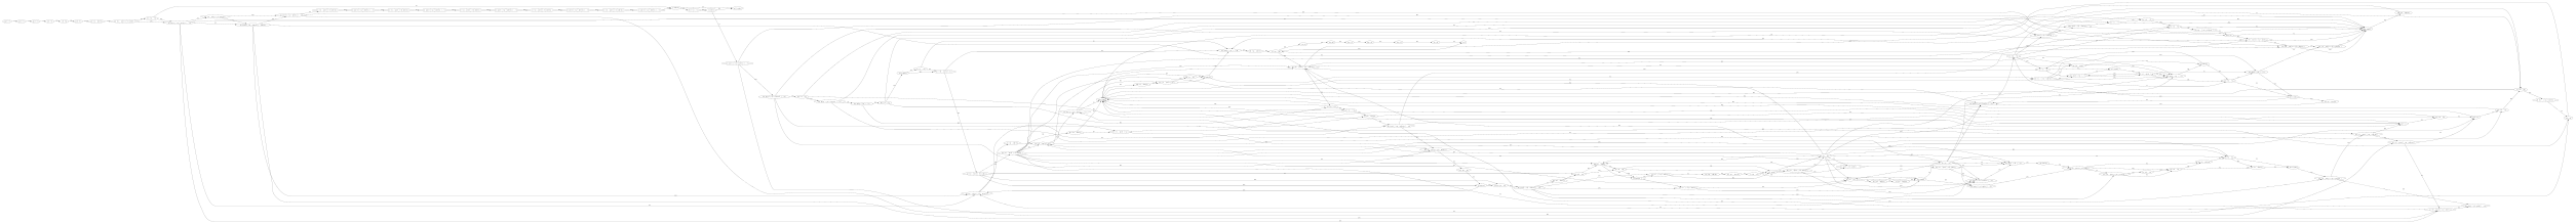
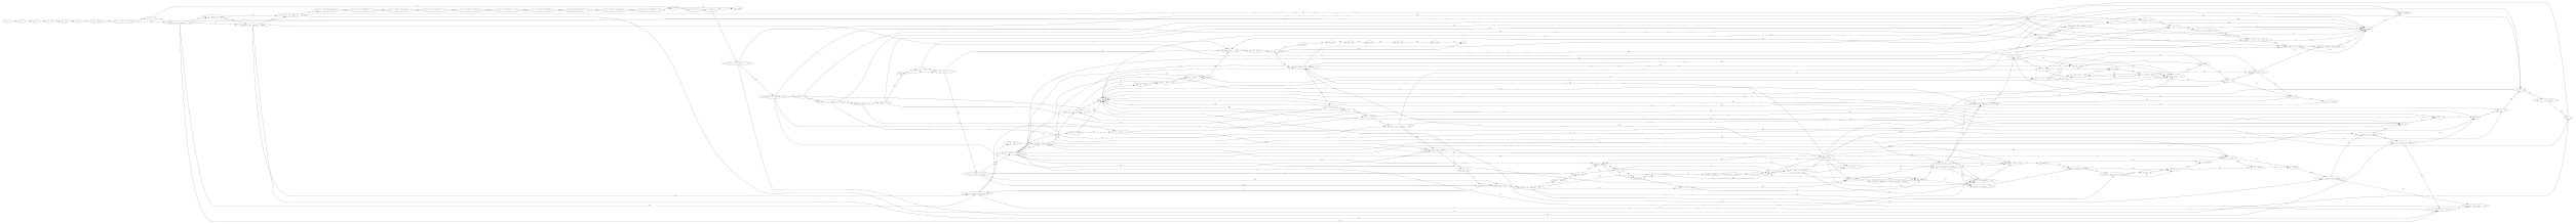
  digraph {
    fontname="Roboto Mono"
    rankdir=LR
    node [fontname="Roboto Mono"]
    edge [fontname="Roboto Mono"]
    n1 [label="push r15"]
    n2 [label="push r14"]
    n3 [label="push r13"]
    n4 [label="push r12"]
    n5 [label="push rbp"]
    n6 [label="push rbx"]
    n7 [label="sub rsp , address"]
    n8 [label="mov rax , qword [ rel symbol ]"]
    n9 [label="test rdi , rdi"]
    n10 [label="mov qword [ rsp + address ] , rax"]
    n11 [label="je address"]
    n12 [label="mov rax , qword [ rel address ]"]
    n13 [label="mov dword [ rsp + address ] , address"]
    n14 [label="mov eax , dword [ rsp + address ]"]
    n15 [label="mov r8d , dword [ rsp + address ]"]
    n16 [label="mov r8d , dword [ rsp + address ]"]
    n17 [label="call symbol"]
    n18 [label="test rsi , rsi"]
    n19 [label="mov qword [ rsp + address ] , rax"]
    n20 [label="sub rsp , address"]
    n21 [label="or eax , address"]
    n22 [label="mov rsi , qword [ rsp + address ]"]
    n23 [label="call symbol"]
    n24 [label="call symbol"]
    n25 [label="mov dword [ rel symbol ] , eax"]
    n26 [label="mov rax , qword [ rel address ]"]
    n27 [label="push rax"]
    n28 [label="push rax"]
    n29 [label="mov qword [ rsp + address ] , rax"]
    n30 [label="mov qword [ rsp + address ] , r11"]
    n31 [label="mov r9d , dword [ rsp + address ]"]
    n32 [label="mov rax , qword [ rel address ]"]
    n33 [label="mov qword [ rsp + address ] , rax"]
    n34 [label="mov rax , qword [ rel address ]"]
    n35 [label="mov qword [ rsp + address ] , rax"]
    n36 [label="mov rax , qword [ rel address ]"]
    n37 [label="mov qword [ rsp + address ] , rax"]
    n38 [label="mov rax , qword [ rel address ]"]
    n39 [label="mov qword [ rsp + address ] , rax"]
    n40 [label="je address"]
    n41 [label="mov qword [ rsp + address ] , rdi"]
    n42 [label="mov qword [ rsp + address ] , rdi"]
    n43 [label="push qword [ rsp + address ]"]
    n44 [label="mov rdi , qword [ rsp + address ]"]
    n45 [label="mov r13 , rdx"]
    n46 [label="mov rdi , qword [ rsp + address ]"]
    n47 [label="mov dword [ rsp + address ] , eax"]
    n48 [label="mov rcx , r14"]
    n49 [label="push rdi"]
    n50 [label="mov qword [ rsp + address ] , rsi"]
    n51 [label="mov rdx , r13"]
    n52 [label="mov rdx , r13"]
    n53 [label="test eax , eax"]
    n54 [label="push rsi"]
    n55 [label="mov qword [ rsp ] , rsi"]
    n56 [label="push qword [ rsp + address ]"]
    n57 [label="mov rsi , qword [ rsp + address ]"]
    n58 [label="mov rdi , rbp"]
    n59 [label="mov r14 , rcx"]
    n60 [label="mov rsi , qword [ rsp ]"]
    n61 [label="call symbol"]
    n62 [label="mov rcx , r14"]
    n63 [label="mov r12 , rax"]
    n64 [label="mov r15d , dword [ rax ]"]
    n65 [label="mov dword [ r12 ] , r15d"]
    n66 [label="mov eax , dword [ rel symbol ]"]
    n67 [label="add rsp , address"]
    n68 [label="mov rbx , qword [ rel symbol ]"]
    n69 [label="jg address"]
    n70 [label="movsxd rdx , eax"]
    n71 [label="sub edx , eax"]
    n72 [label="mov r8d , address"]
    n73 [label="mov r11 , qword [ rbx ]"]
    n74 [label="mov rbp , qword [ rbx + address ]"]
    n75 [label="cmp rbx , symbol"]
    n76 [label="mov qword [ rbx ] , rsi"]
    n77 [label="mov qword [ rbx + address ] , rdx"]
    n78 [label="mov qword [ rbx ] , rax"]
    n79 [label="mov rdi , rbx"]
    n80 [label="mov qword [ rbx + address ] , rax"]
    n81 [label="add rdi , rbx"]
    n82 [label="mov qword [ rsp + address ] , rdx"]
    n83 [label="cmp rdx , edx"]
    n84 [label="mov rsi , r11"]
    n85 [label="mov rdi , rbp"]
    n86 [label="mov rax , rbp"]
    n87 [label="cmp rbp , symbol"]
    n88 [label="mov rdi , rbp"]
    n89 [label="je address"]
    n90 [label="je address"]
    n91 [label="jmp address"]
    n92 [label="call symbol"]
    n93 [label="mov r8d , address"]
    n94 [label="mov rbp , rax"]
    n95 [label="shl rdx , address"]
    n96 [label="call symbol"]
    n97 [label="add rsp , address"]
    n98 [label="ja address"]
    n99 [label="lea rsi , [ rax + address ]"]
    n100 [label="mov r9d , eax"]
    n101 [label="mov edx , address"]
    n102 [label="lea rsi , [ rsp + address ]"]
    n103 [label="lea rsi , [ rsp + address ]"]
    n104 [label="mov rdx , qword [ rsp + address ]"]
    n105 [label="mov rax , qword [ rsp + address ]"]
    n106 [label="mov r11 , qword [ rsp ]"]
    n107 [label="lea rax , [ rsp + address ]"]
    n108 [label="pop rbx"]
    n109 [label=retn]
    n110 [label="mov qword [ rsp ] , rsi"]
    n111 [label="call symbol"]
    n112 [label="lea rax , [ rsp + address ]"]
    n113 [label="cmp r11 , rax"]
    n114 [label="mov rdi , rsi"]
    n115 [label="mov qword [ rsp ] , rsi"]
    n116 [label="call symbol"]
    n117 [label="mov rsi , qword [ rsp ]"]
    n118 [label="call symbol"]
    n119 [label="mov r8d , address"]
    n120 [label="sub rdx , rdi"]
    n121 [label="xor esi , esi"]
    n122 [label="mov rdx , qword [ rel address ]"]
    n123 [label="mov rbx , rax"]
    n124 [label="mov qword [ rel symbol ] , rax"]
    n125 [label="mov rbx , rax"]
    n126 [label="mov qword [ rel symbol ] , rax"]
    n127 [label="mov ecx , address"]
    n128 [label="pop rbp"]
    n129 [label="pop r12"]
    n130 [label="pop r13"]
    n131 [label="pop r14"]
    n132 [label="pop r15"]
    n133 [label="sub rsp , address"]
    n134 [label="xor edi , edi"]
    n135 [label="mov rax , qword [ rel symbol ]"]
    n136 [label="movsxd rdi , dword [ rel symbol ]"]
    n137 [label="shl rdi , address"]
    n138 [label="mov ecx , address"]
    n139 [label="add rsp , address"]
    n1 -> n2 [label=CFG]
    n2 -> n3 [label=CFG]
    n3 -> n4 [label=CFG]
    n4 -> n5 [label=CFG]
    n5 -> n6 [label=CFG]
    n6 -> n7 [label=CFG]
    n7 -> n8 [label=CFG]
    n8 -> n9 [label=CFG]
    n8 -> n10 [label=DFG]
    n9 -> n10 [label=CFG]
    n9 -> n11 [label=DFG]
    n10 -> n12 [label=CFG]
    n10 -> n13 [label=DFG]
    n10 -> n14 [label=DFG]
    n10 -> n15 [label=DFG]
    n10 -> n16 [label=DFG]
    n11 -> n17 [label=CFG]
    n11 -> n18 [label=CFG]
    n12 -> n13 [label=CFG]
    n12 -> n19 [label=DFG]
    n13 -> n14 [label=DFG]
    n13 -> n15 [label=DFG]
    n13 -> n16 [label=DFG]
    n13 -> n19 [label=CFG]
    n14 -> n20 [label=CFG]
    n14 -> n21 [label=DFG]
    n15 -> n22 [label=CFG]
    n15 -> n23 [label=DFG]
    n16 -> n24 [label=DFG]
    n16 -> n25 [label=CFG]
    n18 -> n40 [label=CFG]
    n19 -> n26 [label=CFG]
    n19 -> n27 [label=DFG]
    n19 -> n28 [label=DFG]
    n20 -> n73 [label=CFG]
    n21 -> n47 [label=DFG]
    n21 -> n100 [label=DFG]
    n22 -> n23 [label=DFG]
    n23 -> n139 [label=CFG]
    n24 -> n97 [label=CFG]
    n24 -> n98 [label=DFG]
    n24 -> n99 [label=DFG]
    n25 -> n14 [label=CFG]
    n26 -> n29 [label=DFG]
    n27 -> n24 [label=DFG]
    n27 -> n30 [label=CFG]
    n28 -> n23 [label=DFG]
    n28 -> n31 [label=CFG]
    n29 -> n32 [label=CFG]
    n30 -> n24 [label=CFG]
    n30 -> n106 [label=DFG]
    n31 -> n15 [label=CFG]
    n31 -> n23 [label=DFG]
    n32 -> n33 [label=DFG]
    n33 -> n34 [label=CFG]
    n34 -> n35 [label=DFG]
    n35 -> n36 [label=CFG]
    n36 -> n37 [label=DFG]
    n37 -> n38 [label=CFG]
    n38 -> n39 [label=DFG]
    n39 -> n11 [label=CFG]
    n40 -> n17 [label=CFG]
    n40 -> n41 [label=CFG]
    n41 -> n42 [label=CFG]
    n41 -> n43 [label=DFG]
    n41 -> n44 [label=DFG]
    n42 -> n31 [label=DFG]
    n42 -> n45 [label=CFG]
    n42 -> n46 [label=DFG]
    n42 -> n47 [label=DFG]
    n43 -> n23 [label=DFG]
    n43 -> n48 [label=CFG]
    n44 -> n16 [label=CFG]
    n44 -> n49 [label=DFG]
    n45 -> n50 [label=CFG]
    n45 -> n51 [label=DFG]
    n45 -> n52 [label=DFG]
    n46 -> n49 [label=DFG]
    n46 -> n53 [label=CFG]
    n47 -> n31 [label=DFG]
    n47 -> n46 [label=DFG]
    n47 -> n54 [label=CFG]
    n48 -> n23 [label=DFG]
    n48 -> n52 [label=CFG]
    n49 -> n24 [label=DFG]
    n49 -> n84 [label=DFG]
    n50 -> n55 [label=CFG]
    n50 -> n56 [label=DFG]
    n50 -> n57 [label=DFG]
    n51 -> n21 [label=CFG]
    n51 -> n24 [label=DFG]
    n52 -> n23 [label=DFG]
    n52 -> n58 [label=CFG]
    n53 -> n69 [label=CFG]
    n54 -> n24 [label=DFG]
    n54 -> n100 [label=CFG]
    n55 -> n59 [label=CFG]
    n55 -> n60 [label=DFG]
    n56 -> n23 [label=DFG]
    n56 -> n43 [label=CFG]
    n57 -> n44 [label=CFG]
    n57 -> n54 [label=DFG]
    n58 -> n23 [label=DFG]
    n58 -> n112 [label=CFG]
    n59 -> n48 [label=DFG]
    n59 -> n61 [label=CFG]
    n59 -> n62 [label=DFG]
    n60 -> n46 [label=CFG]
    n60 -> n54 [label=DFG]
    n61 -> n63 [label=DFG]
    n61 -> n64 [label=DFG]
    n62 -> n24 [label=DFG]
    n62 -> n51 [label=CFG]
    n63 -> n64 [label=CFG]
    n63 -> n65 [label=DFG]
    n64 -> n65 [label=DFG]
    n64 -> n66 [label=CFG]
    n65 -> n67 [label=CFG]
    n66 -> n68 [label=CFG]
    n66 -> n69 [label=DFG]
    n66 -> n70 [label=DFG]
    n66 -> n71 [label=DFG]
    n67 -> n86 [label=CFG]
    n68 -> n72 [label=CFG]
    n68 -> n73 [label=DFG]
    n68 -> n74 [label=DFG]
    n68 -> n75 [label=DFG]
    n68 -> n76 [label=DFG]
    n68 -> n77 [label=DFG]
    n68 -> n78 [label=DFG]
    n68 -> n79 [label=DFG]
    n68 -> n80 [label=DFG]
    n68 -> n81 [label=DFG]
    n69 -> n14 [label=CFG]
    n69 -> n70 [label=CFG]
    n70 -> n82 [label=DFG]
    n71 -> n75 [label=CFG]
    n71 -> n83 [label=DFG]
    n72 -> n24 [label=DFG]
    n72 -> n60 [label=CFG]
    n73 -> n30 [label=DFG]
    n73 -> n74 [label=CFG]
    n73 -> n84 [label=DFG]
    n74 -> n58 [label=DFG]
    n74 -> n62 [label=CFG]
    n74 -> n85 [label=DFG]
-   n86 -> n74 [label=DFG]
+   n74 -> n86 [label=DFG]
    n74 -> n87 [label=DFG]
    n74 -> n88 [label=DFG]
    n75 -> n83 [label=CFG]
    n75 -> n89 [label=DFG]
    n76 -> n90 [label=CFG]
    n77 -> n78 [label=CFG]
    n78 -> n91 [label=CFG]
    n79 -> n92 [label=DFG]
    n79 -> n93 [label=CFG]
    n80 -> n94 [label=CFG]
    n81 -> n95 [label=CFG]
    n81 -> n96 [label=DFG]
    n82 -> n101 [label=CFG]
    n82 -> n102 [label=DFG]
    n82 -> n103 [label=DFG]
    n82 -> n104 [label=DFG]
    n82 -> n105 [label=DFG]
    n83 -> n89 [label=CFG]
    n83 -> n92 [label=DFG]
    n83 -> n118 [label=DFG]
    n84 -> n24 [label=DFG]
    n84 -> n85 [label=CFG]
    n85 -> n24 [label=DFG]
    n85 -> n107 [label=CFG]
    n86 -> n108 [label=CFG]
    n86 -> n109 [label=DFG]
    n87 -> n76 [label=CFG]
    n87 -> n90 [label=DFG]
    n88 -> n110 [label=CFG]
    n88 -> n111 [label=DFG]
    n89 -> n102 [label=CFG]
    n89 -> n103 [label=CFG]
    n90 -> n88 [label=CFG]
    n90 -> n114 [label=CFG]
    n91 -> n136 [label=CFG]
    n92 -> n125 [label=DFG]
    n92 -> n126 [label=DFG]
    n93 -> n138 [label=CFG]
    n94 -> n56 [label=CFG]
    n94 -> n58 [label=DFG]
    n94 -> n85 [label=DFG]
    n94 -> n86 [label=DFG]
    n94 -> n87 [label=DFG]
    n94 -> n88 [label=DFG]
    n95 -> n96 [label=DFG]
    n96 -> n105 [label=CFG]
    n97 -> n106 [label=CFG]
    n98 -> n65 [label=CFG]
    n98 -> n99 [label=CFG]
    n99 -> n76 [label=DFG]
    n99 -> n87 [label=CFG]
    n99 -> n110 [label=DFG]
    n99 -> n114 [label=DFG]
    n99 -> n115 [label=DFG]
    n100 -> n24 [label=DFG]
    n100 -> n49 [label=CFG]
    n101 -> n71 [label=CFG]
    n102 -> n118 [label=DFG]
    n102 -> n119 [label=CFG]
    n103 -> n79 [label=CFG]
    n103 -> n92 [label=DFG]
    n104 -> n120 [label=DFG]
    n104 -> n121 [label=CFG]
    n105 -> n25 [label=DFG]
    n105 -> n57 [label=CFG]
    n106 -> n98 [label=DFG]
    n106 -> n113 [label=CFG]
    n107 -> n27 [label=CFG]
    n108 -> n128 [label=CFG]
    n110 -> n111 [label=CFG]
    n110 -> n117 [label=DFG]
    n111 -> n117 [label=CFG]
    n112 -> n28 [label=CFG]
    n113 -> n98 [label=CFG]
    n114 -> n115 [label=CFG]
    n114 -> n116 [label=DFG]
    n115 -> n22 [label=DFG]
    n115 -> n116 [label=CFG]
    n116 -> n80 [label=DFG]
    n116 -> n94 [label=DFG]
    n116 -> n133 [label=CFG]
    n117 -> n76 [label=DFG]
    n117 -> n110 [label=DFG]
    n117 -> n114 [label=DFG]
    n117 -> n115 [label=DFG]
    n118 -> n122 [label=CFG]
    n118 -> n123 [label=DFG]
    n118 -> n124 [label=DFG]
    n119 -> n127 [label=CFG]
    n120 -> n95 [label=DFG]
    n120 -> n137 [label=CFG]
    n121 -> n120 [label=CFG]
    n122 -> n77 [label=DFG]
    n122 -> n123 [label=CFG]
    n123 -> n73 [label=DFG]
    n123 -> n74 [label=DFG]
    n123 -> n75 [label=DFG]
    n123 -> n76 [label=DFG]
    n123 -> n77 [label=DFG]
    n123 -> n78 [label=DFG]
    n123 -> n79 [label=DFG]
    n123 -> n80 [label=DFG]
    n123 -> n81 [label=DFG]
    n123 -> n124 [label=CFG]
    n124 -> n135 [label=CFG]
    n125 -> n73 [label=DFG]
    n125 -> n74 [label=DFG]
    n125 -> n75 [label=DFG]
    n125 -> n76 [label=DFG]
    n125 -> n77 [label=DFG]
    n125 -> n78 [label=DFG]
    n125 -> n79 [label=DFG]
    n125 -> n80 [label=DFG]
    n125 -> n81 [label=DFG]
    n125 -> n126 [label=CFG]
    n126 -> n136 [label=CFG]
    n127 -> n134 [label=CFG]
    n128 -> n129 [label=CFG]
    n129 -> n130 [label=CFG]
    n130 -> n131 [label=CFG]
    n131 -> n132 [label=CFG]
    n132 -> n109 [label=CFG]
    n133 -> n80 [label=CFG]
    n134 -> n118 [label=CFG]
    n135 -> n77 [label=CFG]
    n135 -> n78 [label=DFG]
    n136 -> n104 [label=CFG]
    n136 -> n120 [label=DFG]
-   n136 -> n137 [label=DFG]
+   n91 -> n137 [label=DFG]
    n137 -> n81 [label=DFG]
    n138 -> n92 [label=CFG]
    n139 -> n65 [label=CFG]
  }
